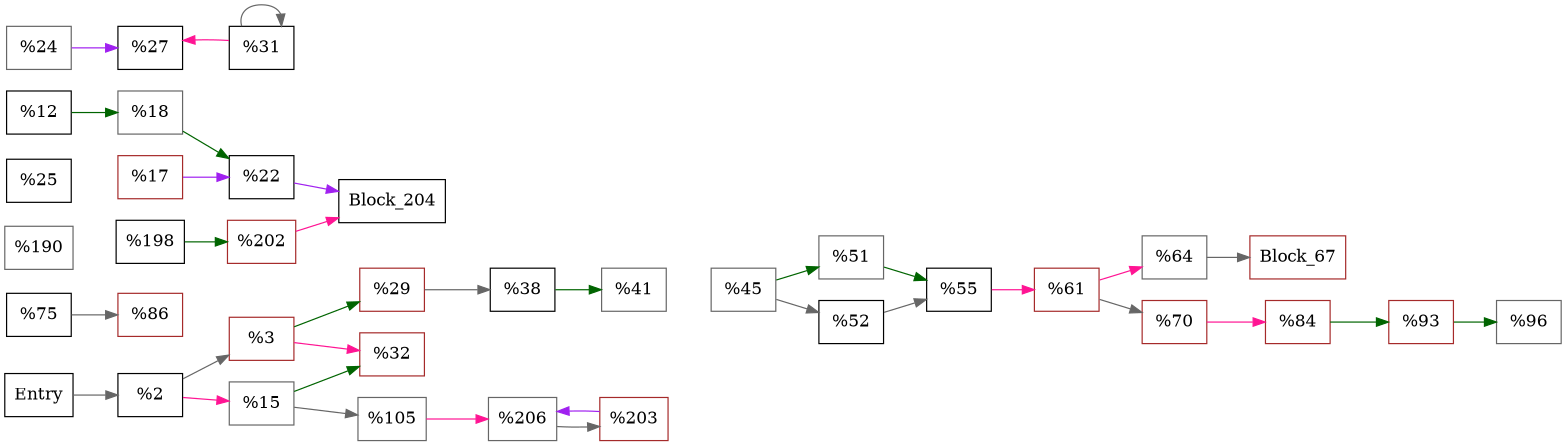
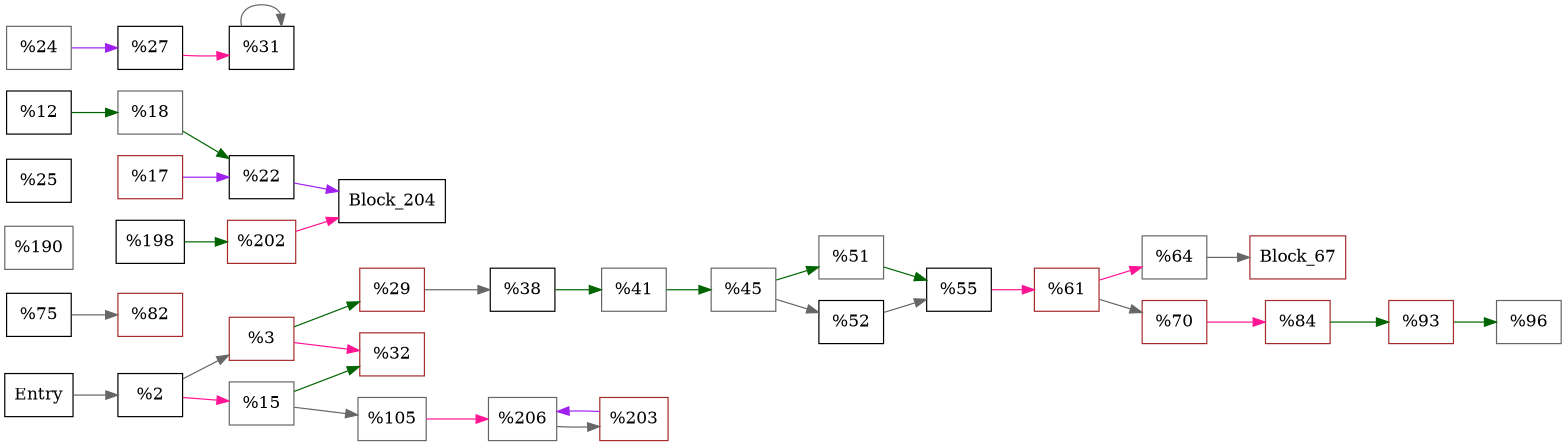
  digraph {
    rankdir=LR
    node [color=black shape=box]
    edge [color=gray40]
    n1 [label=Entry]
    n2 [label="%2"]
    n3 [color=brown label="%3"]
    n4 [color=gray40 label="%15"]
    n5 [color=brown label="%32"]
    n6 [color=brown label="%29"]
    n7 [color=gray40 label="%105"]
    n8 [label="%38"]
    n9 [color=gray40 label="%206"]
    n10 [color=gray40 label="%41"]
    n11 [color=brown label="%203"]
    n12 [color=gray40 label="%45"]
    n13 [color=gray40 label="%51"]
    n14 [label="%52"]
    n15 [label="%55"]
    n16 [color=brown label="%61"]
    n17 [color=gray40 label="%64"]
    n18 [color=brown label="%70"]
    Block_67 [color=brown]
    n20 [color=brown label="%84"]
    n21 [color=brown label="%93"]
    n22 [label="%75"]
-   n23 [color=brown label="%86"]
+   n23 [color=brown label="%82"]
    n24 [color=gray40 label="%96"]
    n25 [color=gray40 label="%190"]
    n26 [label="%25"]
    n27 [label="%12"]
    n28 [color=gray40 label="%18"]
    n29 [label="%22"]
    Block_204
    n31 [color=gray40 label="%24"]
    n32 [label="%27"]
    n33 [label="%31"]
    n34 [color=brown label="%17"]
    n35 [color=brown label="%202"]
    n36 [label="%198"]
    n1 -> n2
    n2 -> n3
    n2 -> n4 [color=deeppink]
    n3 -> n5 [color=deeppink]
    n3 -> n6 [color=darkgreen]
    n4 -> n5 [color=darkgreen]
    n4 -> n7
    n6 -> n8
    n7 -> n9 [color=deeppink]
    n8 -> n10 [color=darkgreen]
    n9 -> n11
+   n10 -> n12 [color=darkgreen]
    n11 -> n9 [color=purple]
    n12 -> n13 [color=darkgreen]
    n12 -> n14
    n13 -> n15 [color=darkgreen]
    n14 -> n15
    n15 -> n16 [color=deeppink]
    n16 -> n17 [color=deeppink]
    n16 -> n18
    n17 -> Block_67
    n18 -> n20 [color=deeppink]
    n20 -> n21 [color=darkgreen]
    n21 -> n24 [color=darkgreen]
    n22 -> n23
    n27 -> n28 [color=darkgreen]
    n28 -> n29 [color=darkgreen]
    n29 -> Block_204 [color=purple]
    n31 -> n32 [color=purple]
-   n33 -> n32 [color=deeppink]
+   n32 -> n33 [color=deeppink]
    n33 -> n33
    n34 -> n29 [color=purple]
    n35 -> Block_204 [color=deeppink]
    n36 -> n35 [color=darkgreen]
  }
